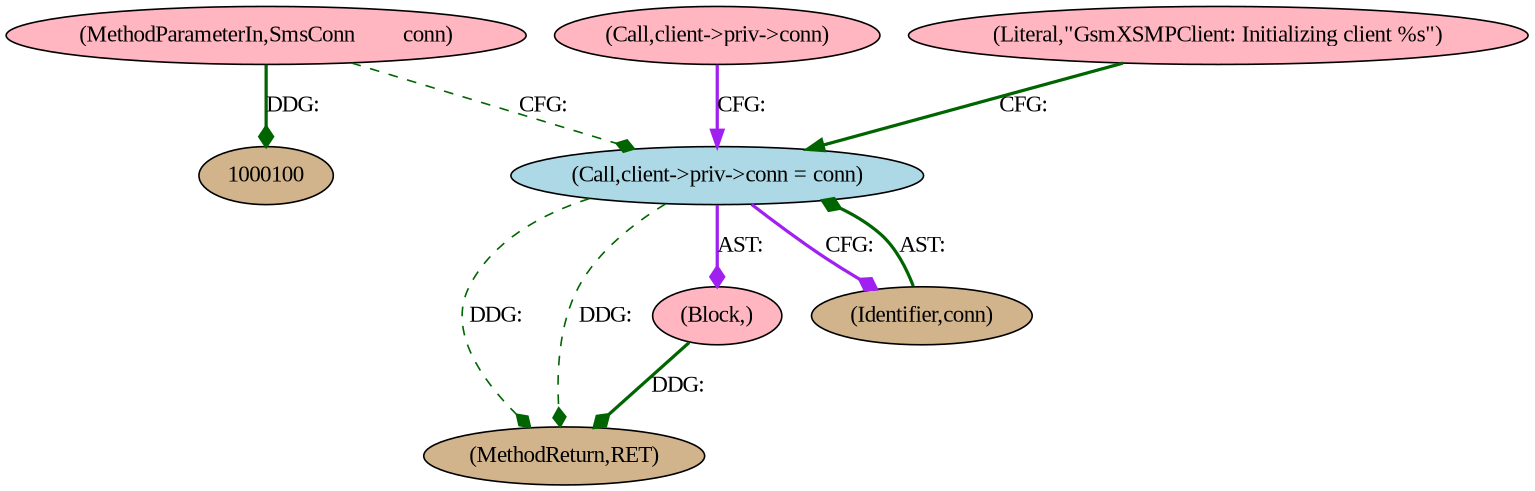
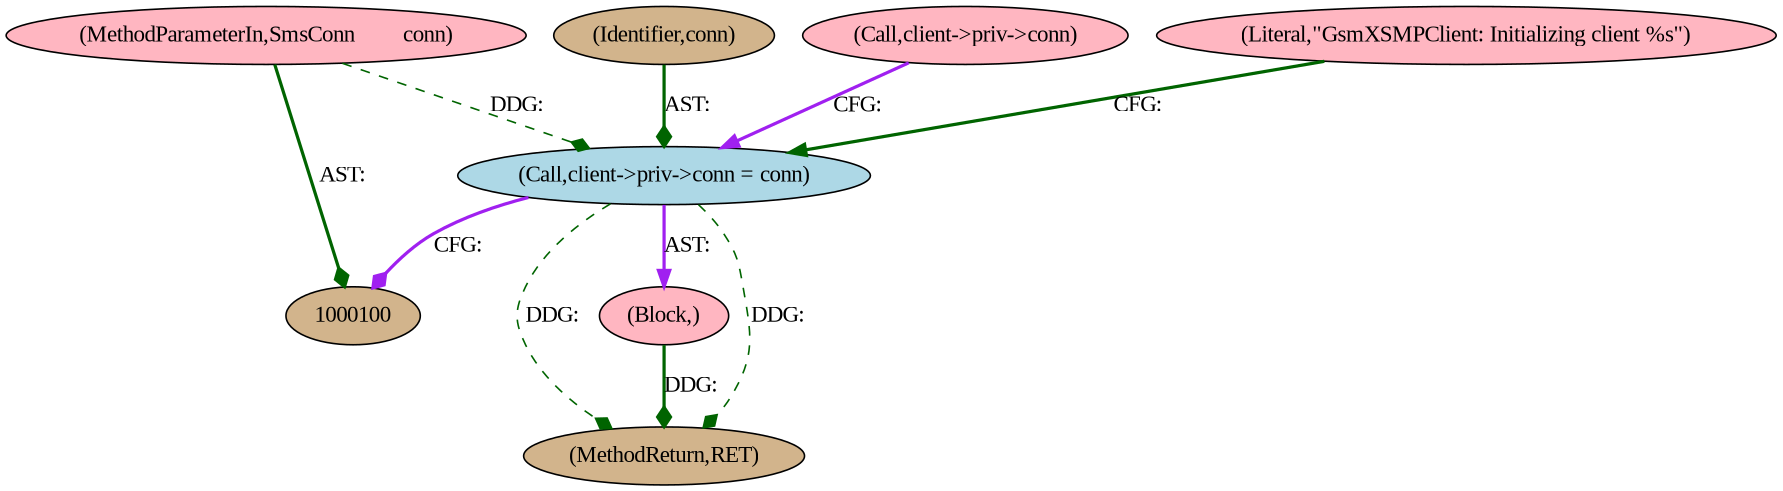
  digraph {
    fontname="Liberation Serif"
    node [fillcolor=lightpink fontname="Liberation Serif" style=filled]
    edge [arrowhead=diamond color=darkgreen fontname="Liberation Serif" style=bold]
    n1 [fillcolor=lightblue label="(Call,client->priv->conn = conn)"]
    n2 [fillcolor=tan label="(MethodReturn,RET)"]
    n3 [label="(Block,)"]
    n4 [fillcolor=tan label="(Identifier,conn)"]
    n5 [label="(MethodParameterIn,SmsConn        conn)"]
    1000100 [fillcolor=tan]
    n7 [label="(Call,client->priv->conn)"]
    n8 [label="(Literal,\"GsmXSMPClient: Initializing client %s\")"]
    n1 -> n2 [label="DDG: " style=dashed]
    n1 -> n2 [label="DDG: " style=dashed]
-   n1 -> n3 [color=purple label="AST: "]
-   n1 -> n4 [color=purple label="CFG: "]
+   n1 -> n3 [arrowhead=normal color=purple label="AST: "]
+   n1 -> 1000100 [color=purple label="CFG: "]
    n3 -> n2 [label="DDG: "]
    n4 -> n1 [label="AST: "]
-   n5 -> n1 [label="CFG: " style=dashed]
-   n5 -> 1000100 [label="DDG: "]
+   n5 -> n1 [label="DDG: " style=dashed]
+   n5 -> 1000100 [label="AST: "]
    n7 -> n1 [arrowhead=normal color=purple label="CFG: "]
    n8 -> n1 [arrowhead=normal label="CFG: "]
  }
